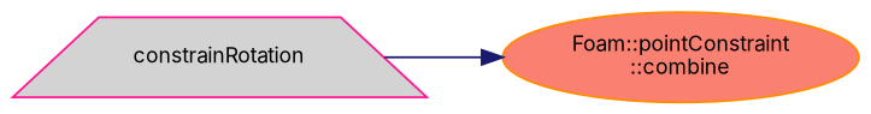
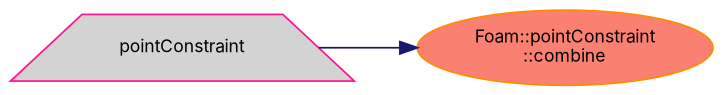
  digraph {
    rankdir=LR
    fontname=Inter
    node [fontname=Inter fontsize=10 style=filled]
-   n1 [color=deeppink fillcolor=lightgrey fontcolor=black height=0.2 label=constrainRotation shape=trapezium width=0.4]
+   n1 [color=deeppink fillcolor=lightgrey fontcolor=black height=0.2 label=pointConstraint shape=trapezium width=0.4]
    n2 [color=darkorange height=0.2 label="Foam::pointConstraint\l::combine" shape=ellipse width=0.4 fillcolor=salmon]
    n1 -> n2 [color=midnightblue fontname=Inter fontsize=10 labelfontname=Helvetica labelfontsize=10 style=solid]
  }
